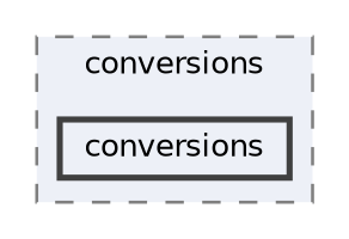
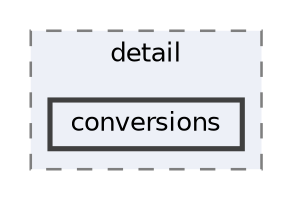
  digraph {
    compound=true
    n1 [color=grey25 fillcolor="#edf0f7" fontname=Helvetica fontsize=10 height=0.2 label=conversions shape=box style="filled,bold" width=0.4]
    subgraph cluster_1 {
      bgcolor="#edf0f7"
      fontname=Helvetica
      fontsize=10
-     label=conversions
+     label=detail
      pencolor=grey50
      style="filled,dashed"
      n1
    }
  }
